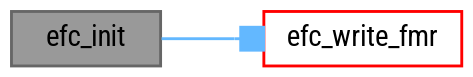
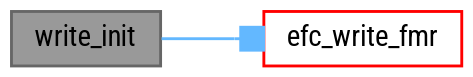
  digraph {
    rankdir=LR
    fontname="Roboto Condensed"
    node [fontname="Roboto Condensed" fontsize=10 shape=box style=filled]
-   n1 [color=gray40 fillcolor=grey60 fontcolor=black height=0.2 label=efc_init width=0.4]
+   n1 [color=gray40 fillcolor=grey60 fontcolor=black height=0.2 label=write_init width=0.4]
    n2 [color=red fillcolor=white height=0.2 label=efc_write_fmr width=0.4]
    n1 -> n2 [color=steelblue1 fontname="Roboto Condensed" fontsize=10 labelfontname=FreeSans labelfontsize=10 style=solid arrowhead=box]
  }
